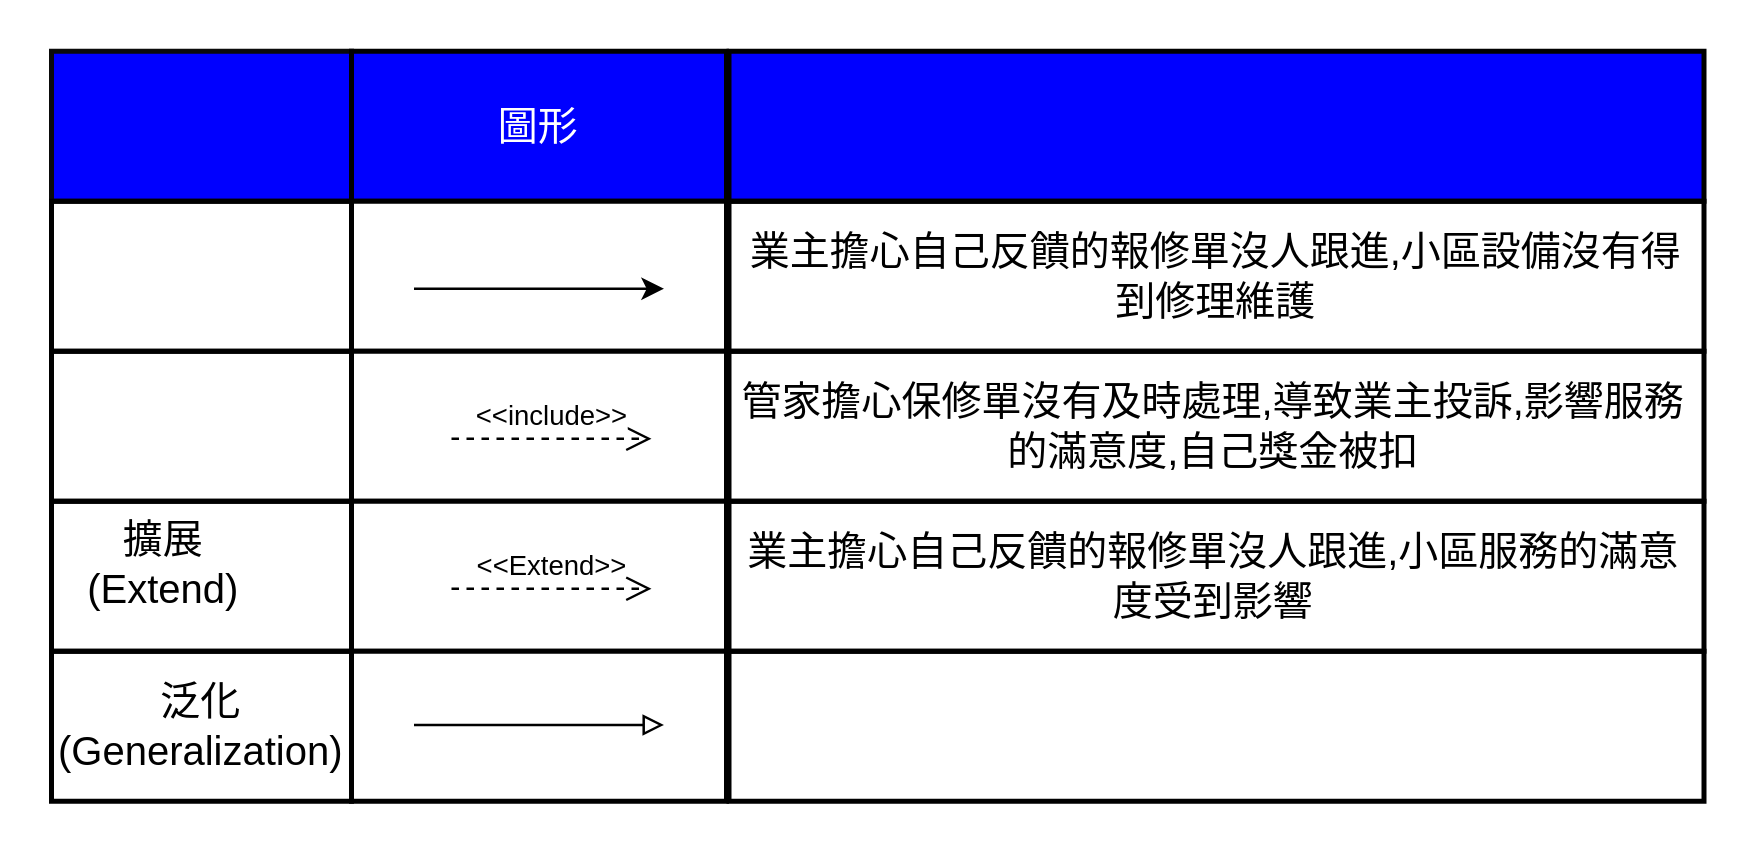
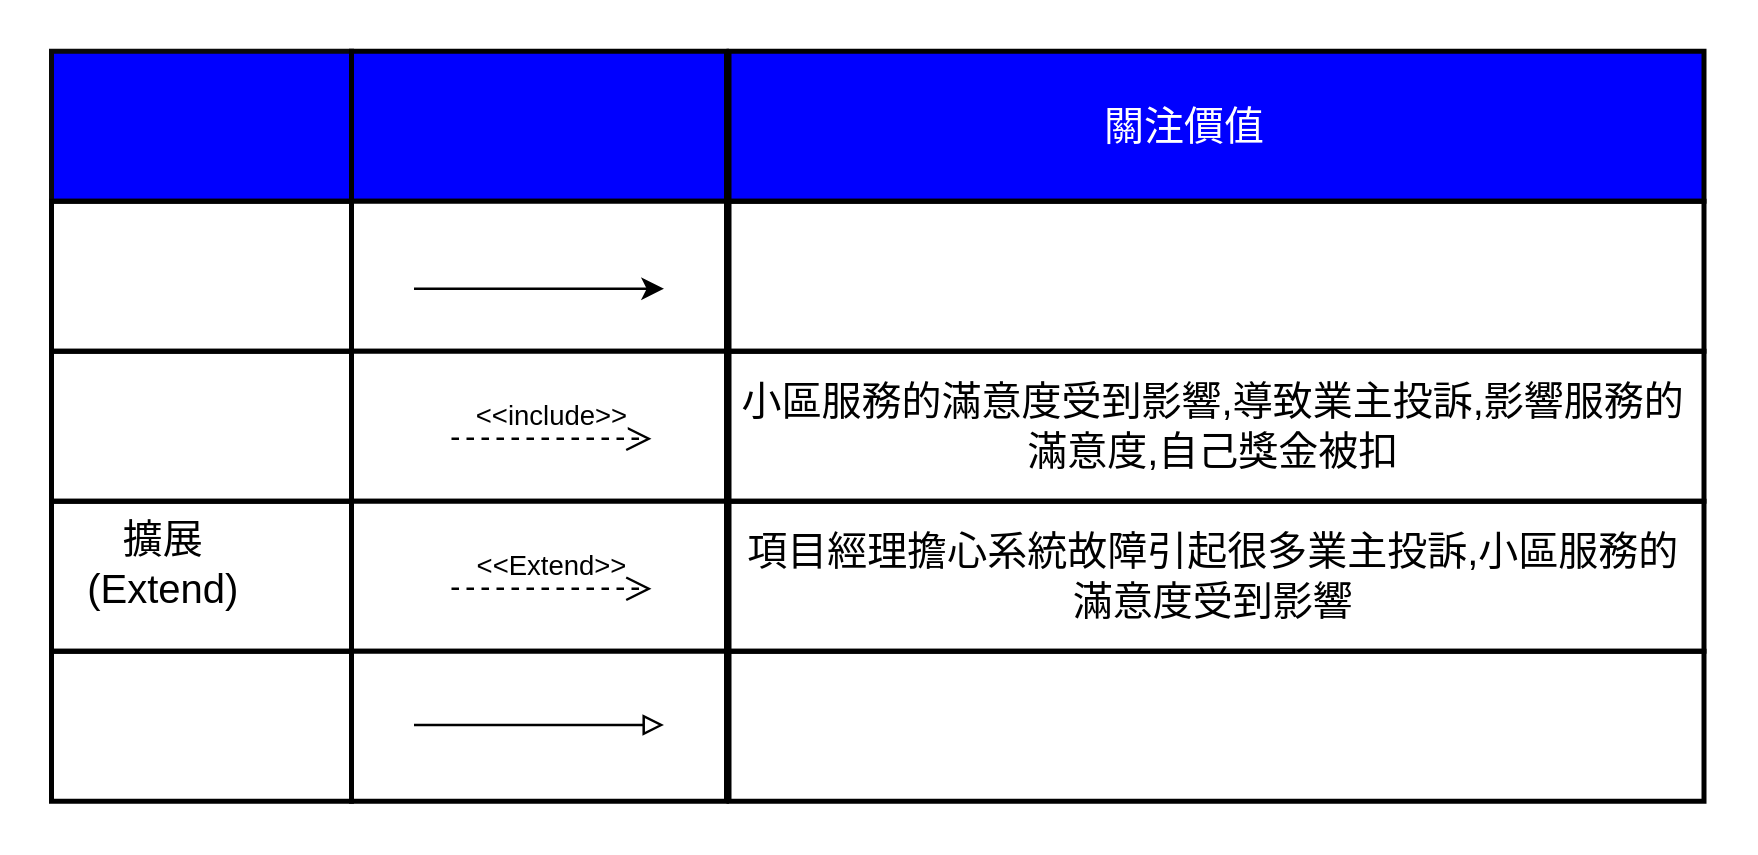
  <mxCell id="0" />
  <mxCell id="1" parent="0" />
  <mxCell id="2" value="" style="rounded=0;whiteSpace=wrap;html=1;strokeColor=#0A0A0A;strokeWidth=2;align=center;verticalAlign=middle;fontFamily=Helvetica;fontSize=16;fontColor=default;fillColor=#0000FF;container=0;" vertex="1" parent="1"><mxGeometry x="20" y="20" width="120" height="60" as="geometry" /></mxCell>
  <mxCell id="3" value="" style="rounded=0;whiteSpace=wrap;html=1;strokeColor=default;strokeWidth=2;align=center;verticalAlign=middle;fontFamily=Helvetica;fontSize=16;fontColor=default;fillColor=none;container=0;" vertex="1" parent="1"><mxGeometry x="20" y="80" width="120" height="60" as="geometry" /></mxCell>
  <mxCell id="4" value="&lt;div&gt;&lt;br&gt;&lt;/div&gt;&lt;div&gt;&lt;br&gt;&lt;/div&gt;&lt;div&gt;&lt;br&gt;&lt;/div&gt;&lt;div&gt;&lt;br&gt;&lt;/div&gt;&lt;div&gt;&lt;br&gt;&lt;/div&gt;&lt;div&gt;&lt;br&gt;&lt;/div&gt;&lt;div&gt;&lt;br&gt;&lt;/div&gt;&lt;div&gt;&lt;br&gt;&lt;/div&gt;&lt;div&gt;&lt;br&gt;&lt;/div&gt;&lt;div&gt;&lt;br&gt;&lt;/div&gt;&lt;div&gt;&lt;br&gt;&lt;/div&gt;&lt;div&gt;&lt;br&gt;&lt;/div&gt;&lt;div&gt;&lt;br&gt;&lt;/div&gt;&lt;div&gt;&lt;br&gt;&lt;/div&gt;&lt;div&gt;&lt;br&gt;&lt;/div&gt;&lt;div&gt;&lt;br&gt;&lt;/div&gt;&lt;div&gt;&lt;br&gt;&lt;/div&gt;" style="rounded=0;whiteSpace=wrap;html=1;strokeColor=default;strokeWidth=2;align=center;verticalAlign=middle;fontFamily=Helvetica;fontSize=16;fontColor=default;fillColor=none;container=0;" vertex="1" parent="1"><mxGeometry x="20" y="140" width="120" height="60" as="geometry" /></mxCell>
  <mxCell id="5" value="" style="rounded=0;whiteSpace=wrap;html=1;strokeColor=default;strokeWidth=2;align=center;verticalAlign=middle;fontFamily=Helvetica;fontSize=16;fontColor=default;fillColor=none;container=0;" vertex="1" parent="1"><mxGeometry x="20" y="200" width="120" height="60" as="geometry" /></mxCell>
  <mxCell id="6" value="" style="rounded=0;whiteSpace=wrap;html=1;strokeColor=default;strokeWidth=2;align=center;verticalAlign=middle;fontFamily=Helvetica;fontSize=16;fontColor=default;fillColor=none;container=0;" vertex="1" parent="1"><mxGeometry x="20" y="260" width="120" height="60" as="geometry" /></mxCell>
- <mxCell id="7" value="泛化(Generalization)" style="text;html=1;align=center;verticalAlign=middle;whiteSpace=wrap;rounded=0;fontFamily=Helvetica;fontSize=16;fontColor=default;container=0;labelBorderColor=none;strokeWidth=2;" vertex="1" parent="1"><mxGeometry x="45" y="275" width="70" height="30" as="geometry" /></mxCell>
  <mxCell id="8" value="擴展(Extend)" style="text;html=1;align=center;verticalAlign=middle;whiteSpace=wrap;rounded=0;fontFamily=Helvetica;fontSize=16;fontColor=default;container=0;" vertex="1" parent="1"><mxGeometry x="25" y="210" width="80" height="30" as="geometry" /></mxCell>
  <mxCell id="9" value="" style="group" connectable="0" vertex="1" parent="1"><mxGeometry x="290" y="20" width="391" height="300" as="geometry" /></mxCell>
  <mxCell id="10" value="" style="rounded=0;whiteSpace=wrap;html=1;strokeColor=default;strokeWidth=2;align=center;verticalAlign=middle;fontFamily=Helvetica;fontSize=16;fontColor=default;fillColor=#0000FF;container=0;" vertex="1" parent="9"><mxGeometry x="1" width="390" height="60" as="geometry" /></mxCell>
  <mxCell id="11" value="" style="rounded=0;whiteSpace=wrap;html=1;strokeColor=default;strokeWidth=2;align=center;verticalAlign=middle;fontFamily=Helvetica;fontSize=16;fontColor=default;fillColor=none;container=0;" vertex="1" parent="9"><mxGeometry x="1" y="60" width="390" height="60" as="geometry" /></mxCell>
- <mxCell id="13" value="&lt;font&gt;業主擔心自己反饋的報修單沒人跟進,小區設備沒有得到修理維護&lt;/font&gt;" style="text;html=1;align=center;verticalAlign=middle;whiteSpace=wrap;rounded=0;fontFamily=Helvetica;fontSize=16;fontColor=default;container=0;" vertex="1" parent="9"><mxGeometry x="1" y="75" width="390" height="30" as="geometry" /></mxCell>
+ <mxCell id="12" value="關注價值" style="text;html=1;align=center;verticalAlign=middle;whiteSpace=wrap;rounded=0;fontFamily=Helvetica;fontSize=16;fontColor=#FFFFFF;container=0;" vertex="1" parent="9"><mxGeometry x="141" y="15" width="85" height="30" as="geometry" /></mxCell>
  <mxCell id="14" value="" style="rounded=0;whiteSpace=wrap;html=1;strokeColor=default;strokeWidth=2;align=center;verticalAlign=middle;fontFamily=Helvetica;fontSize=16;fontColor=default;fillColor=none;container=0;" vertex="1" parent="9"><mxGeometry x="1" y="120" width="390" height="60" as="geometry" /></mxCell>
- <mxCell id="15" value="管家擔心保修單沒有及時處理,導致業主投訴,影響服務的滿意度,自己獎金被扣" style="text;html=1;align=center;verticalAlign=middle;whiteSpace=wrap;rounded=0;fontFamily=Helvetica;fontSize=16;fontColor=default;fontStyle=0;container=0;" vertex="1" parent="9"><mxGeometry y="135" width="390" height="30" as="geometry" /></mxCell>
+ <mxCell id="15" value="小區服務的滿意度受到影響,導致業主投訴,影響服務的滿意度,自己獎金被扣" style="text;html=1;align=center;verticalAlign=middle;whiteSpace=wrap;rounded=0;fontFamily=Helvetica;fontSize=16;fontColor=default;fontStyle=0;container=0;" vertex="1" parent="9"><mxGeometry y="135" width="390" height="30" as="geometry" /></mxCell>
  <mxCell id="16" value="" style="rounded=0;whiteSpace=wrap;html=1;strokeColor=default;strokeWidth=2;align=center;verticalAlign=middle;fontFamily=Helvetica;fontSize=16;fontColor=default;fillColor=none;container=0;" vertex="1" parent="9"><mxGeometry x="1" y="180" width="390" height="60" as="geometry" /></mxCell>
  <mxCell id="17" value="" style="rounded=0;whiteSpace=wrap;html=1;strokeColor=default;strokeWidth=2;align=center;verticalAlign=middle;fontFamily=Helvetica;fontSize=16;fontColor=default;fillColor=none;container=0;" vertex="1" parent="9"><mxGeometry x="1" y="240" width="390" height="60" as="geometry" /></mxCell>
- <mxCell id="18" value="&lt;font&gt;業主擔心自己反饋的報修單沒人跟進,小區服務的滿意度受到影響&lt;/font&gt;" style="text;html=1;align=center;verticalAlign=middle;whiteSpace=wrap;rounded=0;fontFamily=Helvetica;fontSize=16;fontColor=default;container=0;" vertex="1" parent="9"><mxGeometry y="195" width="390" height="30" as="geometry" /></mxCell>
+ <mxCell id="18" value="&lt;font&gt;項目經理擔心系統故障引起很多業主投訴,小區服務的滿意度受到影響&lt;/font&gt;" style="text;html=1;align=center;verticalAlign=middle;whiteSpace=wrap;rounded=0;fontFamily=Helvetica;fontSize=16;fontColor=default;container=0;" vertex="1" parent="9"><mxGeometry y="195" width="390" height="30" as="geometry" /></mxCell>
  <mxCell id="19" value="" style="rounded=0;whiteSpace=wrap;html=1;strokeWidth=2;fillColor=#0000FF;" vertex="1" parent="1"><mxGeometry x="140" y="20" width="150" height="60" as="geometry" /></mxCell>
  <mxCell id="20" value="" style="rounded=0;whiteSpace=wrap;html=1;strokeWidth=2;" vertex="1" parent="1"><mxGeometry x="140" y="80" width="150" height="60" as="geometry" /></mxCell>
  <mxCell id="21" value="" style="rounded=0;whiteSpace=wrap;html=1;strokeWidth=2;" vertex="1" parent="1"><mxGeometry x="140" y="140" width="150" height="60" as="geometry" /></mxCell>
  <mxCell id="22" value="" style="rounded=0;whiteSpace=wrap;html=1;strokeWidth=2;" vertex="1" parent="1"><mxGeometry x="140" y="200" width="150" height="60" as="geometry" /></mxCell>
  <mxCell id="23" value="" style="rounded=0;whiteSpace=wrap;html=1;strokeWidth=2;" vertex="1" parent="1"><mxGeometry x="140" y="260" width="150" height="60" as="geometry" /></mxCell>
- <mxCell id="24" value="圖形" style="text;html=1;align=center;verticalAlign=middle;whiteSpace=wrap;rounded=0;fontFamily=Helvetica;fontSize=16;fontColor=#FFFFFF;container=0;" vertex="1" parent="1"><mxGeometry x="185" y="35" width="60" height="30" as="geometry" /></mxCell>
  <mxCell id="25" value="" style="endArrow=classic;html=1;rounded=0;" edge="1" parent="1"><mxGeometry width="50" height="50" relative="1" as="geometry"><mxPoint x="165" y="115" as="sourcePoint" /><mxPoint x="265" y="115" as="targetPoint" /></mxGeometry></mxCell>
  <mxCell id="26" value="" style="endArrow=block;html=1;rounded=0;endFill=0;" edge="1" parent="1"><mxGeometry width="50" height="50" relative="1" as="geometry"><mxPoint x="165" y="289.5" as="sourcePoint" /><mxPoint x="265" y="289.5" as="targetPoint" /></mxGeometry></mxCell>
  <mxCell id="27" value="&amp;lt;&amp;lt;include&amp;gt;&amp;gt;" style="html=1;verticalAlign=bottom;endArrow=open;dashed=1;endSize=8;curved=0;rounded=0;" edge="1" parent="1"><mxGeometry relative="1" as="geometry"><mxPoint x="180" y="175" as="sourcePoint" /><mxPoint x="260" y="175" as="targetPoint" /></mxGeometry></mxCell>
  <mxCell id="28" value="&amp;lt;&amp;lt;Extend&amp;gt;&amp;gt;" style="html=1;verticalAlign=bottom;endArrow=open;dashed=1;endSize=8;curved=0;rounded=0;" edge="1" parent="1"><mxGeometry relative="1" as="geometry"><mxPoint x="180" y="235" as="sourcePoint" /><mxPoint x="260" y="235" as="targetPoint" /></mxGeometry></mxCell>
